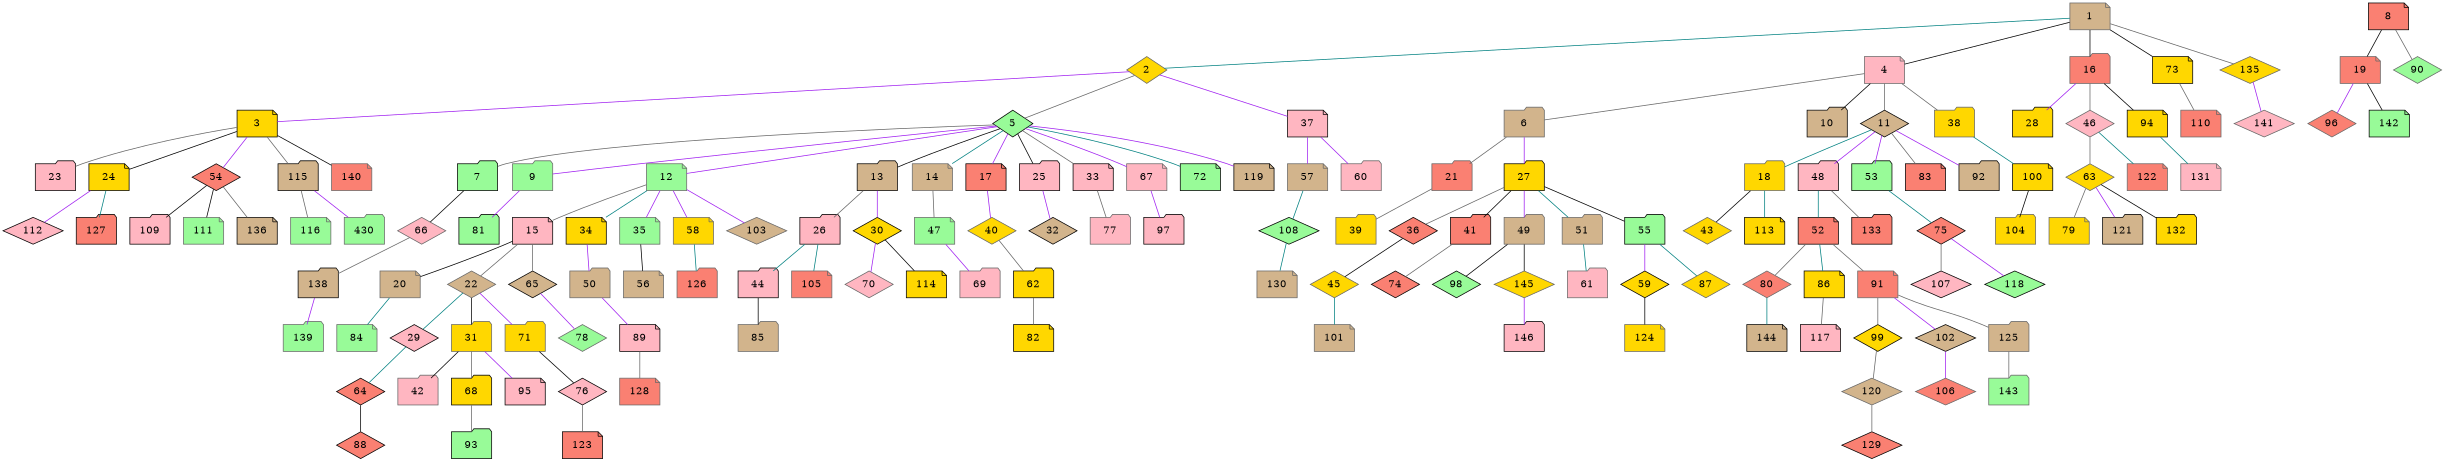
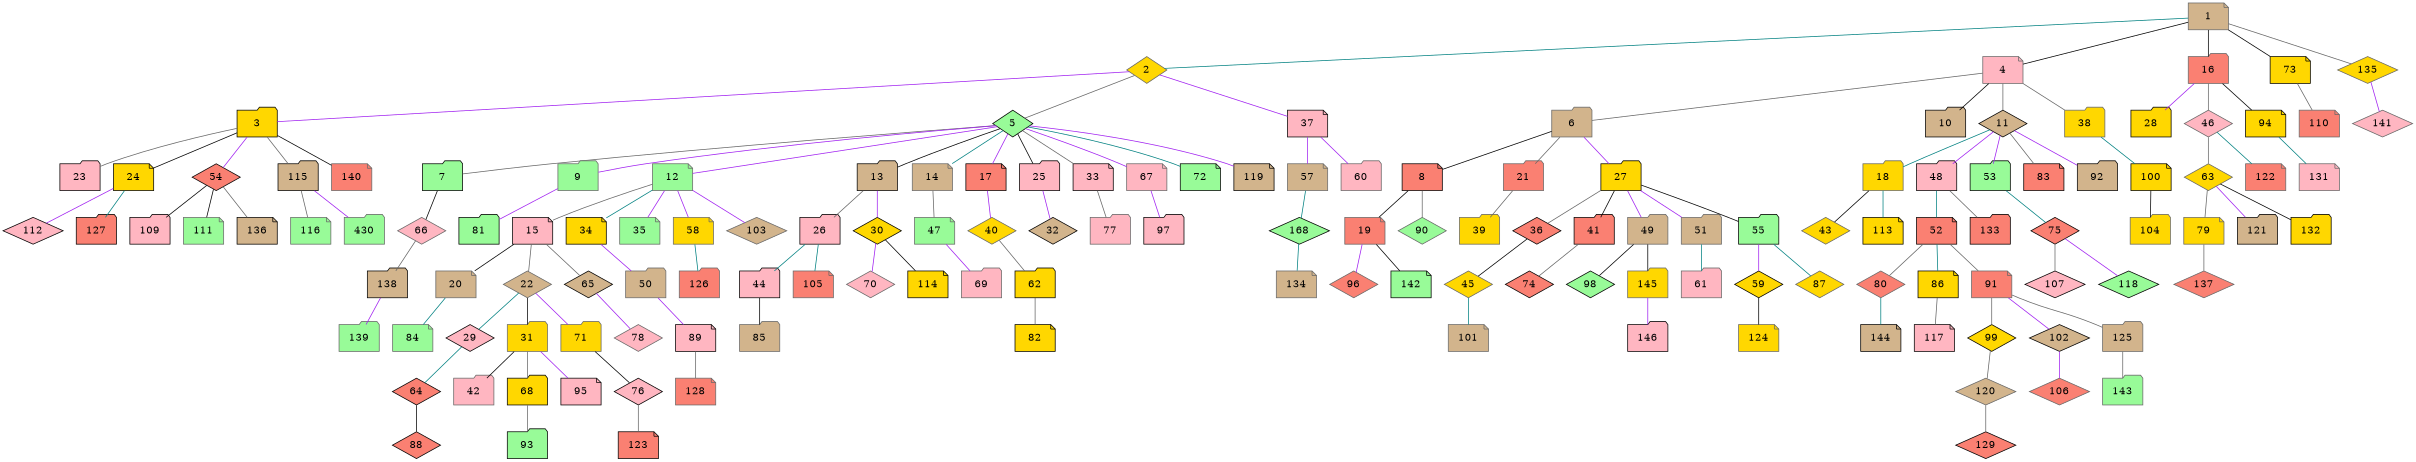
  graph {
    node [color=black fillcolor=gold shape=note style=filled]
    edge [color=gray40]
    1 [color=gray40 fillcolor=tan]
    2 [color=gray40 shape=diamond]
    4 [color=gray40 fillcolor=lightpink]
    16 [color=gray40 fillcolor=salmon shape=folder]
    73
    135 [color=gray40 shape=diamond]
-   3
+   3 [shape=folder]
    5 [fillcolor=palegreen shape=diamond]
    37 [fillcolor=lightpink]
    6 [color=gray40 fillcolor=tan shape=folder]
    10 [fillcolor=tan shape=folder]
    11 [fillcolor=tan shape=diamond]
    38 [color=gray40 shape=folder]
    28 [shape=folder]
    46 [color=gray40 fillcolor=lightpink shape=diamond]
    94
    110 [color=gray40 fillcolor=salmon]
    141 [color=gray40 fillcolor=lightpink shape=diamond]
    23 [fillcolor=lightpink shape=folder]
    24
    54 [fillcolor=salmon shape=diamond]
    115 [fillcolor=tan shape=folder]
    140 [color=gray40 fillcolor=salmon]
    7 [fillcolor=palegreen shape=folder]
    9 [color=gray40 fillcolor=palegreen shape=folder]
    12 [color=gray40 fillcolor=palegreen]
    13 [fillcolor=tan shape=folder]
    14 [color=gray40 fillcolor=tan]
    17 [fillcolor=salmon]
    25 [fillcolor=lightpink shape=folder]
    33 [fillcolor=lightpink]
    67 [color=gray40 fillcolor=lightpink]
    72 [fillcolor=palegreen]
    119 [fillcolor=tan]
    57 [color=gray40 fillcolor=tan]
    60 [color=gray40 fillcolor=lightpink shape=folder]
    112 [fillcolor=lightpink shape=diamond]
    127 [fillcolor=salmon shape=folder]
    109 [fillcolor=lightpink shape=folder]
    111 [color=gray40 fillcolor=palegreen]
    136 [fillcolor=tan]
    116 [color=gray40 fillcolor=palegreen]
    n43 [color=gray40 fillcolor=palegreen label=430 shape=folder]
    8 [fillcolor=salmon]
    21 [color=gray40 fillcolor=salmon shape=folder]
    27 [shape=folder]
    18 [color=gray40 shape=folder]
    48 [fillcolor=lightpink shape=folder]
    53 [fillcolor=palegreen shape=folder]
    83 [fillcolor=salmon]
    92 [fillcolor=tan shape=folder]
    100
    66 [color=gray40 fillcolor=lightpink shape=diamond]
    81 [fillcolor=palegreen shape=folder]
    15 [fillcolor=lightpink]
    34
    35 [color=gray40 fillcolor=palegreen]
    58 [color=gray40]
    103 [color=gray40 fillcolor=tan shape=diamond]
    26 [fillcolor=lightpink shape=folder]
    30 [shape=diamond]
    47 [color=gray40 fillcolor=palegreen]
    40 [color=gray40 shape=diamond]
    32 [fillcolor=tan shape=diamond]
    77 [color=gray40 fillcolor=lightpink shape=folder]
    97 [fillcolor=lightpink shape=folder]
    19 [color=gray40 fillcolor=salmon]
    90 [color=gray40 fillcolor=palegreen shape=diamond]
    39 [color=gray40 shape=folder]
    36 [fillcolor=salmon shape=diamond]
    41 [fillcolor=salmon shape=folder]
    49 [color=gray40 fillcolor=tan shape=folder]
    51 [color=gray40 fillcolor=tan shape=folder]
    55 [fillcolor=palegreen shape=folder]
    138 [fillcolor=tan shape=folder]
    96 [color=gray40 fillcolor=salmon shape=diamond]
    142 [fillcolor=palegreen]
    43 [color=gray40 shape=diamond]
    113
    52 [fillcolor=salmon]
    133 [fillcolor=salmon shape=folder]
    75 [fillcolor=salmon shape=diamond]
    20 [color=gray40 fillcolor=tan]
    22 [color=gray40 fillcolor=tan shape=diamond]
    65 [fillcolor=tan shape=diamond]
    50 [color=gray40 fillcolor=tan shape=folder]
-   56 [color=gray40 fillcolor=tan]
    126 [color=gray40 fillcolor=salmon shape=folder]
    44 [fillcolor=lightpink shape=folder]
    105 [color=gray40 fillcolor=salmon]
    70 [color=gray40 fillcolor=lightpink shape=diamond]
    114
    69 [color=gray40 fillcolor=lightpink shape=folder]
    84 [color=gray40 fillcolor=palegreen]
    29 [fillcolor=lightpink shape=diamond]
    31 [color=gray40 shape=folder]
    71 [color=gray40 shape=folder]
-   78 [color=gray40 fillcolor=palegreen shape=diamond]
+   78 [color=gray40 fillcolor=lightpink shape=diamond]
    63 [color=gray40 shape=diamond]
    122 [color=gray40 fillcolor=salmon]
    131 [color=gray40 fillcolor=lightpink]
    62 [shape=folder]
    64 [fillcolor=salmon shape=diamond]
    42 [color=gray40 fillcolor=lightpink shape=folder]
    68 [shape=folder]
    95 [fillcolor=lightpink]
    76 [fillcolor=lightpink shape=diamond]
    85 [color=gray40 fillcolor=tan shape=folder]
    45 [color=gray40 shape=diamond]
    74 [fillcolor=salmon shape=diamond]
    98 [fillcolor=palegreen shape=diamond]
-   145 [color=gray40 shape=diamond]
+   145 [color=gray40 shape=folder]
    61 [color=gray40 fillcolor=lightpink shape=folder]
    59 [shape=diamond]
    87 [color=gray40 shape=diamond]
    88 [fillcolor=salmon shape=diamond]
    93 [fillcolor=palegreen shape=folder]
    89 [fillcolor=lightpink]
    101 [color=gray40 fillcolor=tan]
-   108 [fillcolor=palegreen shape=diamond]
+   108 [fillcolor=palegreen shape=diamond label=168]
    104 [color=gray40 shape=folder]
    82
    79 [color=gray40]
    121 [fillcolor=tan shape=folder]
    132 [shape=folder]
    80 [color=gray40 fillcolor=salmon shape=diamond]
    86
    91 [color=gray40 fillcolor=salmon]
    146 [fillcolor=lightpink shape=folder]
    128 [color=gray40 fillcolor=salmon]
    144 [fillcolor=tan]
    117 [fillcolor=lightpink]
    99 [shape=diamond]
    102 [fillcolor=tan shape=diamond]
    125 [color=gray40 fillcolor=tan shape=folder]
    107 [fillcolor=lightpink shape=diamond]
    118 [fillcolor=palegreen shape=diamond]
    124 [color=gray40]
-   134 [color=gray40 fillcolor=tan label=130]
+   134 [color=gray40 fillcolor=tan]
+   137 [color=gray40 fillcolor=salmon shape=diamond]
    139 [color=gray40 fillcolor=palegreen shape=folder]
    123 [fillcolor=salmon]
    120 [color=gray40 fillcolor=tan shape=diamond]
    106 [color=gray40 fillcolor=salmon shape=diamond]
    143 [color=gray40 fillcolor=palegreen shape=folder]
    129 [fillcolor=salmon shape=diamond]
    1 -- 2 [color=teal]
    1 -- 4 [color=black]
    1 -- 16 [color=black]
    1 -- 73 [color=black]
    1 -- 135
    2 -- 3 [color=purple]
    2 -- 5
    2 -- 37 [color=purple]
    4 -- 6
    4 -- 10 [color=black]
    4 -- 11
    4 -- 38
    16 -- 28 [color=purple]
    16 -- 46
    16 -- 94 [color=black]
    73 -- 110
    135 -- 141 [color=purple]
    3 -- 23
    3 -- 24 [color=black]
    3 -- 54 [color=purple]
    3 -- 115
    3 -- 140 [color=black]
    5 -- 7
    5 -- 9 [color=purple]
    5 -- 12 [color=purple]
    5 -- 13 [color=black]
    5 -- 14 [color=teal]
    5 -- 17 [color=purple]
    5 -- 25 [color=black]
    5 -- 33
    5 -- 67 [color=purple]
    5 -- 72 [color=teal]
    5 -- 119 [color=purple]
    37 -- 57 [color=purple]
    37 -- 60 [color=purple]
+   6 -- 8 [color=black]
    6 -- 21
    6 -- 27 [color=purple]
    11 -- 18 [color=teal]
    11 -- 48 [color=purple]
    11 -- 53 [color=purple]
    11 -- 83
    11 -- 92 [color=purple]
    38 -- 100 [color=teal]
    46 -- 63
    46 -- 122 [color=teal]
    94 -- 131 [color=teal]
    24 -- 112 [color=purple]
    24 -- 127 [color=teal]
    54 -- 109 [color=black]
    54 -- 111 [color=black]
    54 -- 136
    115 -- 116
    115 -- n43 [color=purple]
    7 -- 66 [color=black]
    9 -- 81 [color=purple]
    12 -- 15
    12 -- 34 [color=teal]
    12 -- 35 [color=purple]
    12 -- 58 [color=purple]
    12 -- 103 [color=purple]
    13 -- 26
    13 -- 30 [color=purple]
    14 -- 47
    17 -- 40 [color=purple]
    25 -- 32 [color=purple]
    33 -- 77
    67 -- 97 [color=purple]
    57 -- 108 [color=teal]
    8 -- 19 [color=black]
    8 -- 90
    21 -- 39
    27 -- 36
    27 -- 41 [color=black]
    27 -- 49 [color=purple]
-   27 -- 51 [color=teal]
+   27 -- 51 [color=purple]
    27 -- 55 [color=black]
    18 -- 43 [color=black]
    18 -- 113 [color=teal]
    48 -- 52 [color=teal]
    48 -- 133
    53 -- 75 [color=teal]
    100 -- 104 [color=black]
    66 -- 138
    15 -- 20 [color=black]
    15 -- 22
    15 -- 65
    34 -- 50 [color=purple]
-   35 -- 56 [color=black]
    58 -- 126 [color=teal]
    26 -- 44 [color=teal]
    26 -- 105 [color=teal]
    30 -- 70 [color=purple]
    30 -- 114 [color=black]
    47 -- 69 [color=purple]
    40 -- 62
    19 -- 96 [color=purple]
    19 -- 142 [color=black]
    36 -- 45 [color=black]
    41 -- 74
    49 -- 98 [color=black]
    49 -- 145 [color=black]
    51 -- 61 [color=teal]
    55 -- 59 [color=purple]
    55 -- 87 [color=teal]
    138 -- 139 [color=purple]
    52 -- 80
    52 -- 86 [color=teal]
    52 -- 91
    75 -- 107
    75 -- 118 [color=purple]
    20 -- 84 [color=teal]
    22 -- 29 [color=teal]
    22 -- 31 [color=black]
    22 -- 71 [color=purple]
    65 -- 78 [color=purple]
    50 -- 89 [color=purple]
    44 -- 85 [color=black]
    29 -- 64 [color=teal]
    31 -- 42 [color=black]
    31 -- 68
    31 -- 95 [color=purple]
    71 -- 76 [color=black]
    63 -- 79
    63 -- 121 [color=purple]
    63 -- 132 [color=black]
    62 -- 82
    64 -- 88 [color=black]
    68 -- 93
    76 -- 123
    45 -- 101 [color=teal]
    145 -- 146 [color=purple]
    59 -- 124 [color=black]
    89 -- 128
    108 -- 134 [color=teal]
+   79 -- 137
    80 -- 144 [color=teal]
    86 -- 117
    91 -- 99
    91 -- 102 [color=purple]
    91 -- 125
    99 -- 120
    102 -- 106 [color=purple]
    125 -- 143
    120 -- 129
  }
